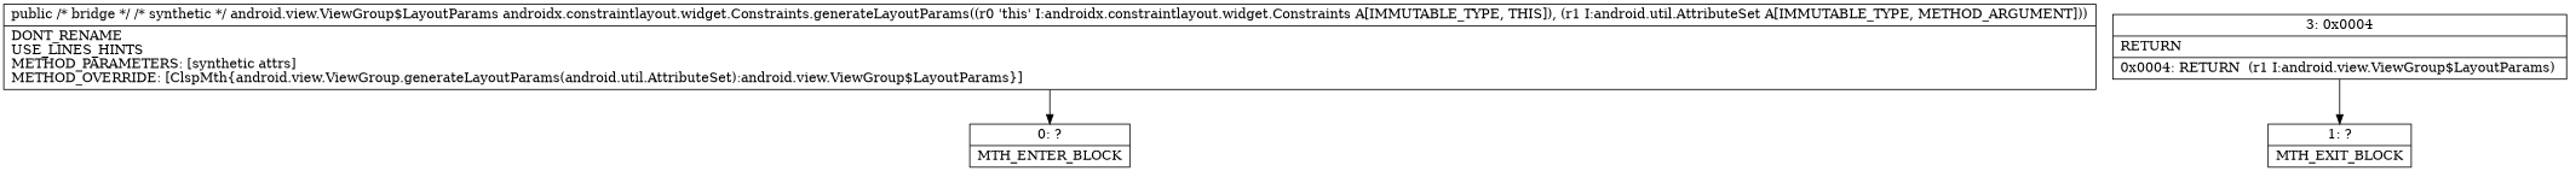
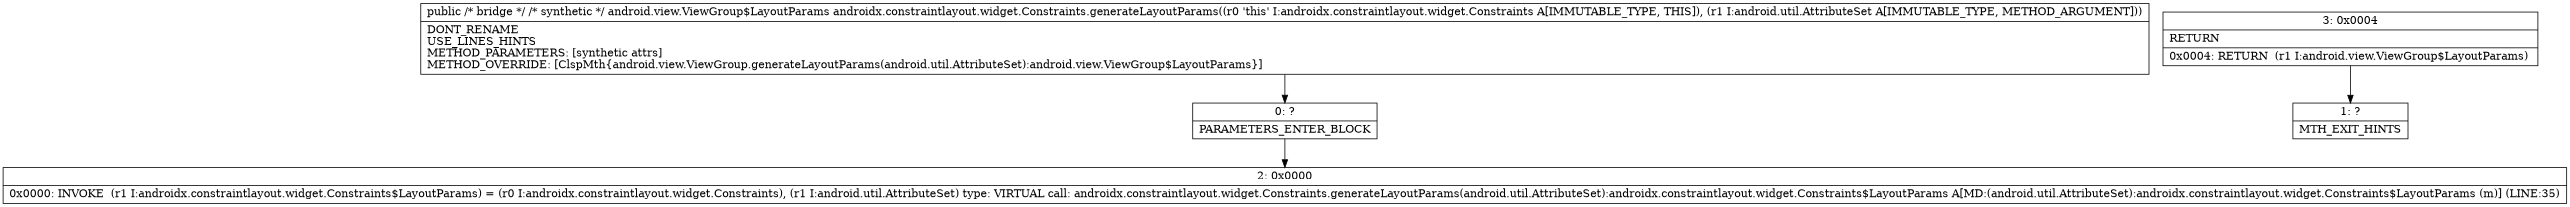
  digraph {
    node [shape=record]
-   n1 [label="{0\:\ ?|MTH_ENTER_BLOCK\l}"]
+   n1 [label="{0\:\ ?|PARAMETERS_ENTER_BLOCK\l}"]
+   n2 [label="{2\:\ 0x0000|0x0000: INVOKE  (r1 I:androidx.constraintlayout.widget.Constraints$LayoutParams) = (r0 I:androidx.constraintlayout.widget.Constraints), (r1 I:android.util.AttributeSet) type: VIRTUAL call: androidx.constraintlayout.widget.Constraints.generateLayoutParams(android.util.AttributeSet):androidx.constraintlayout.widget.Constraints$LayoutParams A[MD:(android.util.AttributeSet):androidx.constraintlayout.widget.Constraints$LayoutParams (m)] (LINE:35)\l}"]
    n3 [label="{3\:\ 0x0004|RETURN\l|0x0004: RETURN  (r1 I:android.view.ViewGroup$LayoutParams) \l}"]
-   n4 [label="{1\:\ ?|MTH_EXIT_BLOCK\l}"]
+   n4 [label="{1\:\ ?|MTH_EXIT_HINTS\l}"]
    n5 [label="{public \/* bridge *\/ \/* synthetic *\/ android.view.ViewGroup$LayoutParams androidx.constraintlayout.widget.Constraints.generateLayoutParams((r0 'this' I:androidx.constraintlayout.widget.Constraints A[IMMUTABLE_TYPE, THIS]), (r1 I:android.util.AttributeSet A[IMMUTABLE_TYPE, METHOD_ARGUMENT]))  | DONT_RENAME\lUSE_LINES_HINTS\lMETHOD_PARAMETERS: [synthetic attrs]\lMETHOD_OVERRIDE: [ClspMth\{android.view.ViewGroup.generateLayoutParams(android.util.AttributeSet):android.view.ViewGroup$LayoutParams\}]\l}"]
+   n1 -> n2
    n3 -> n4
    n5 -> n1
  }
